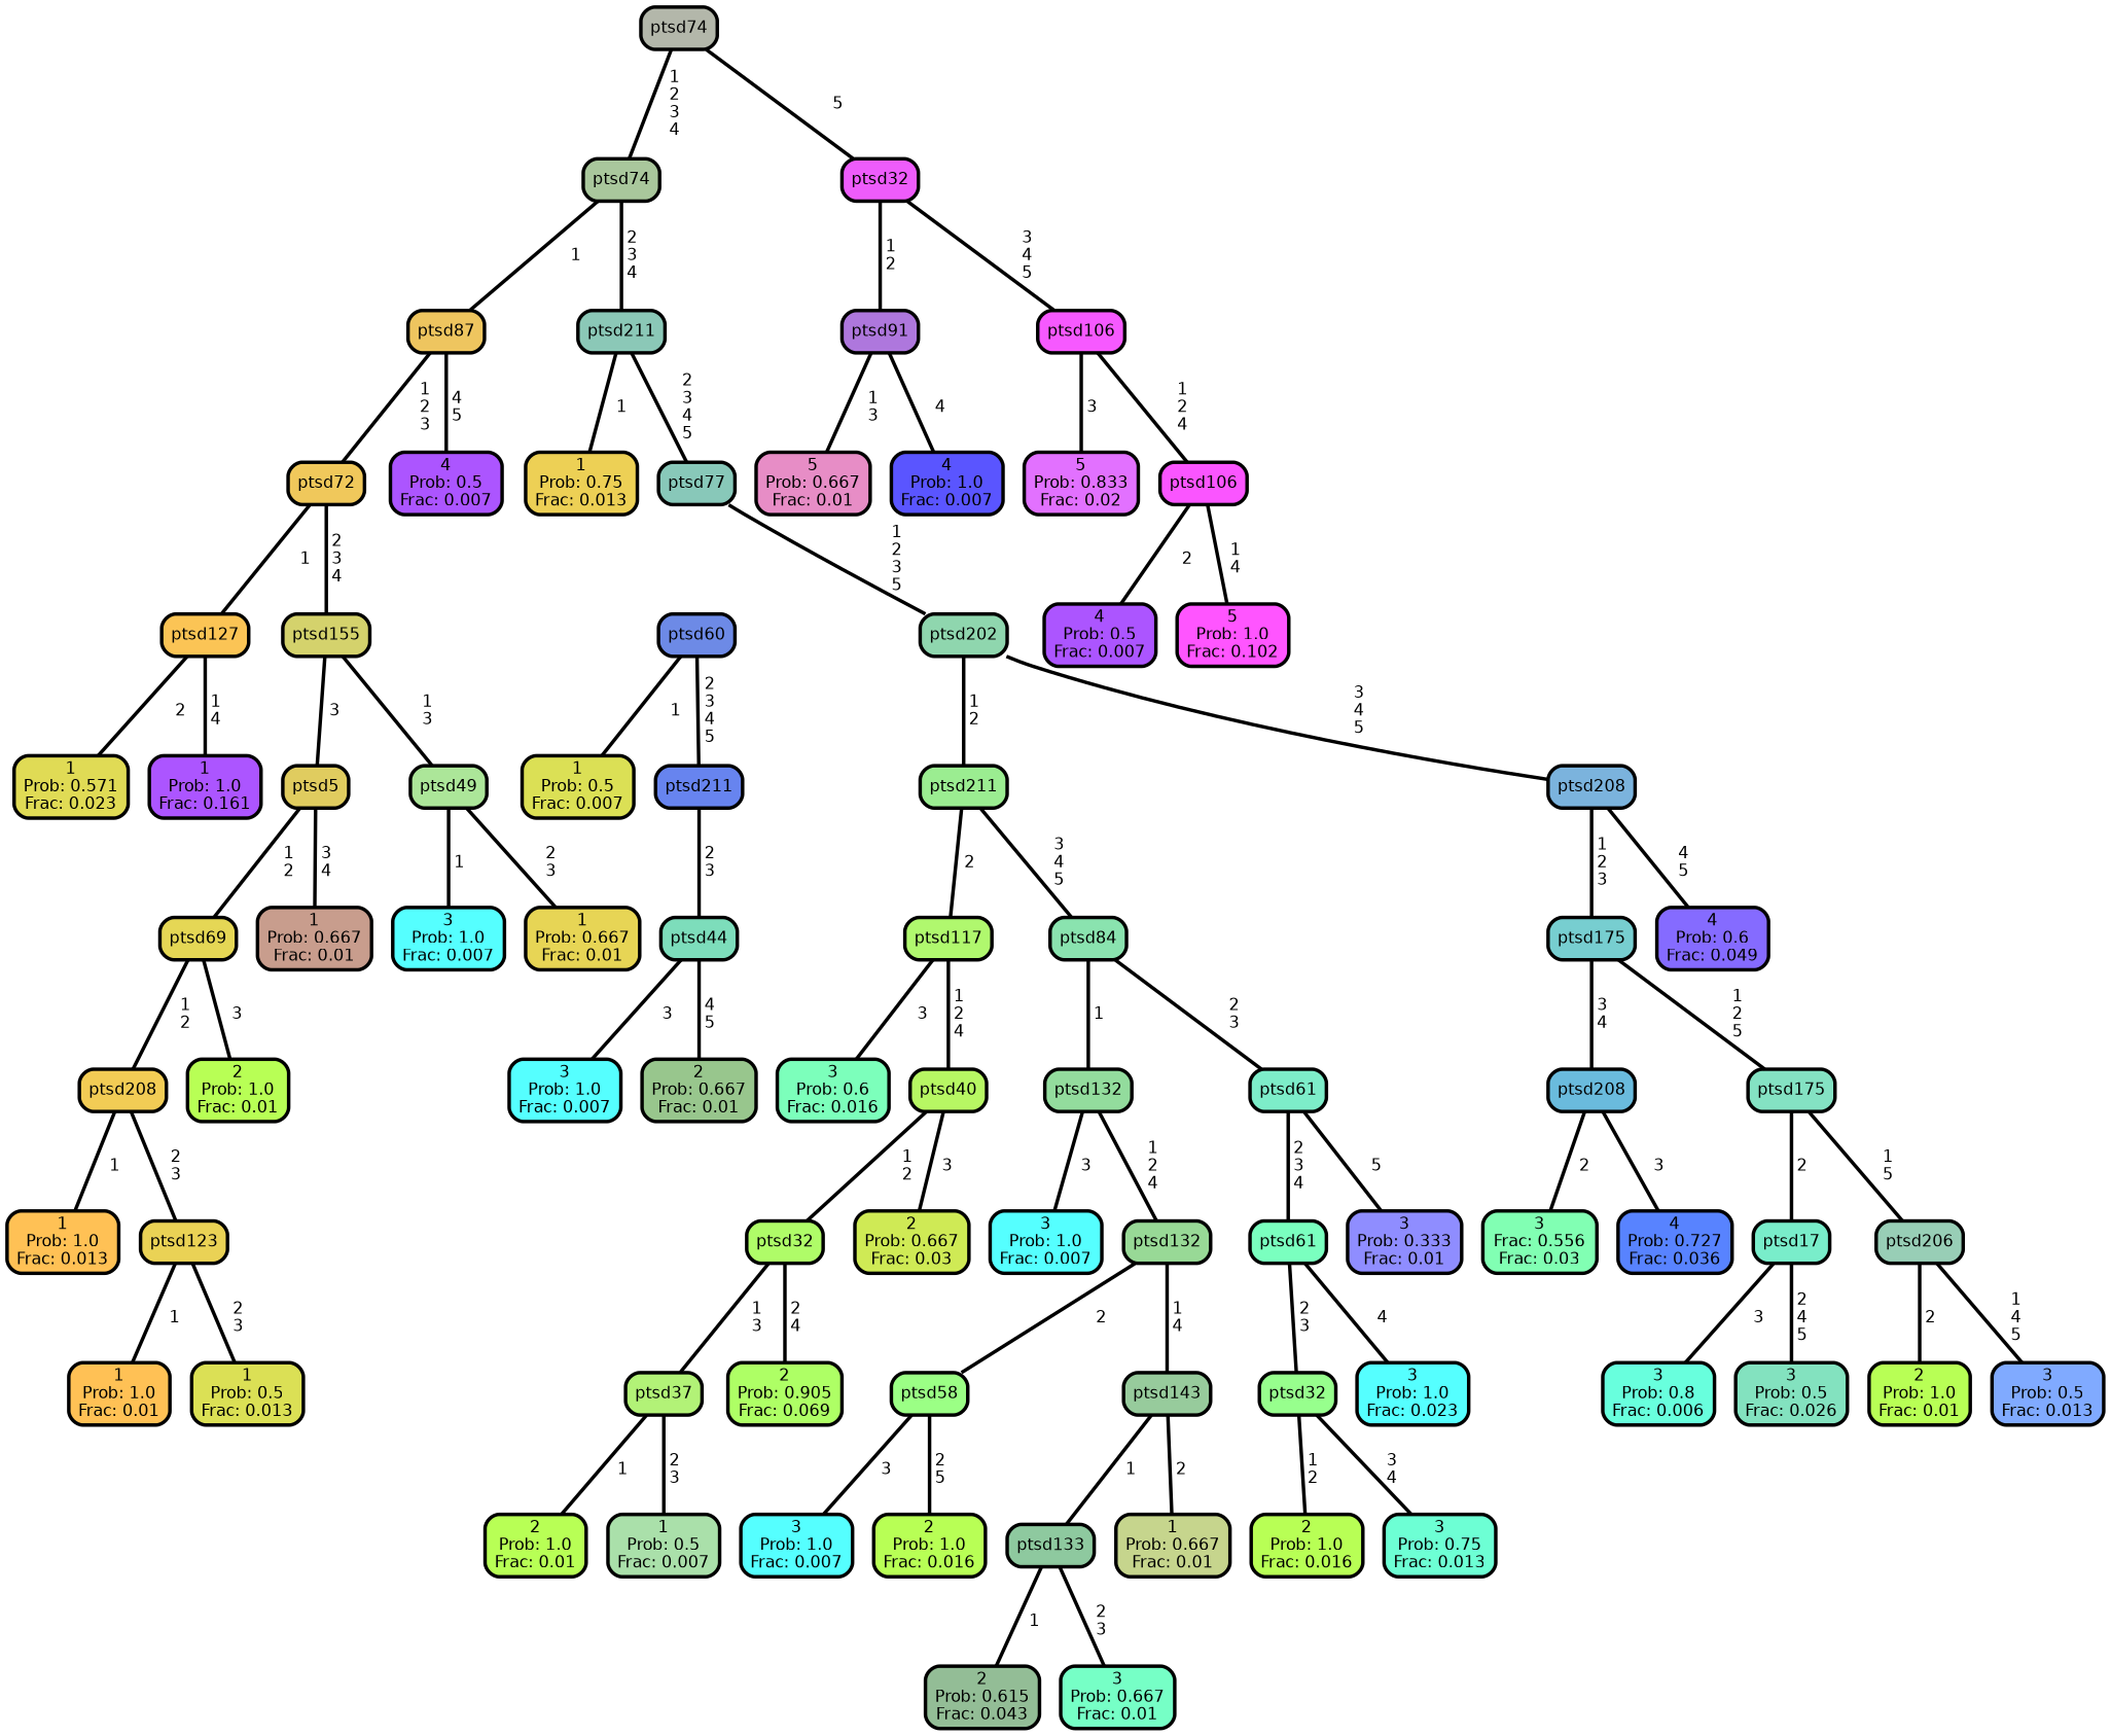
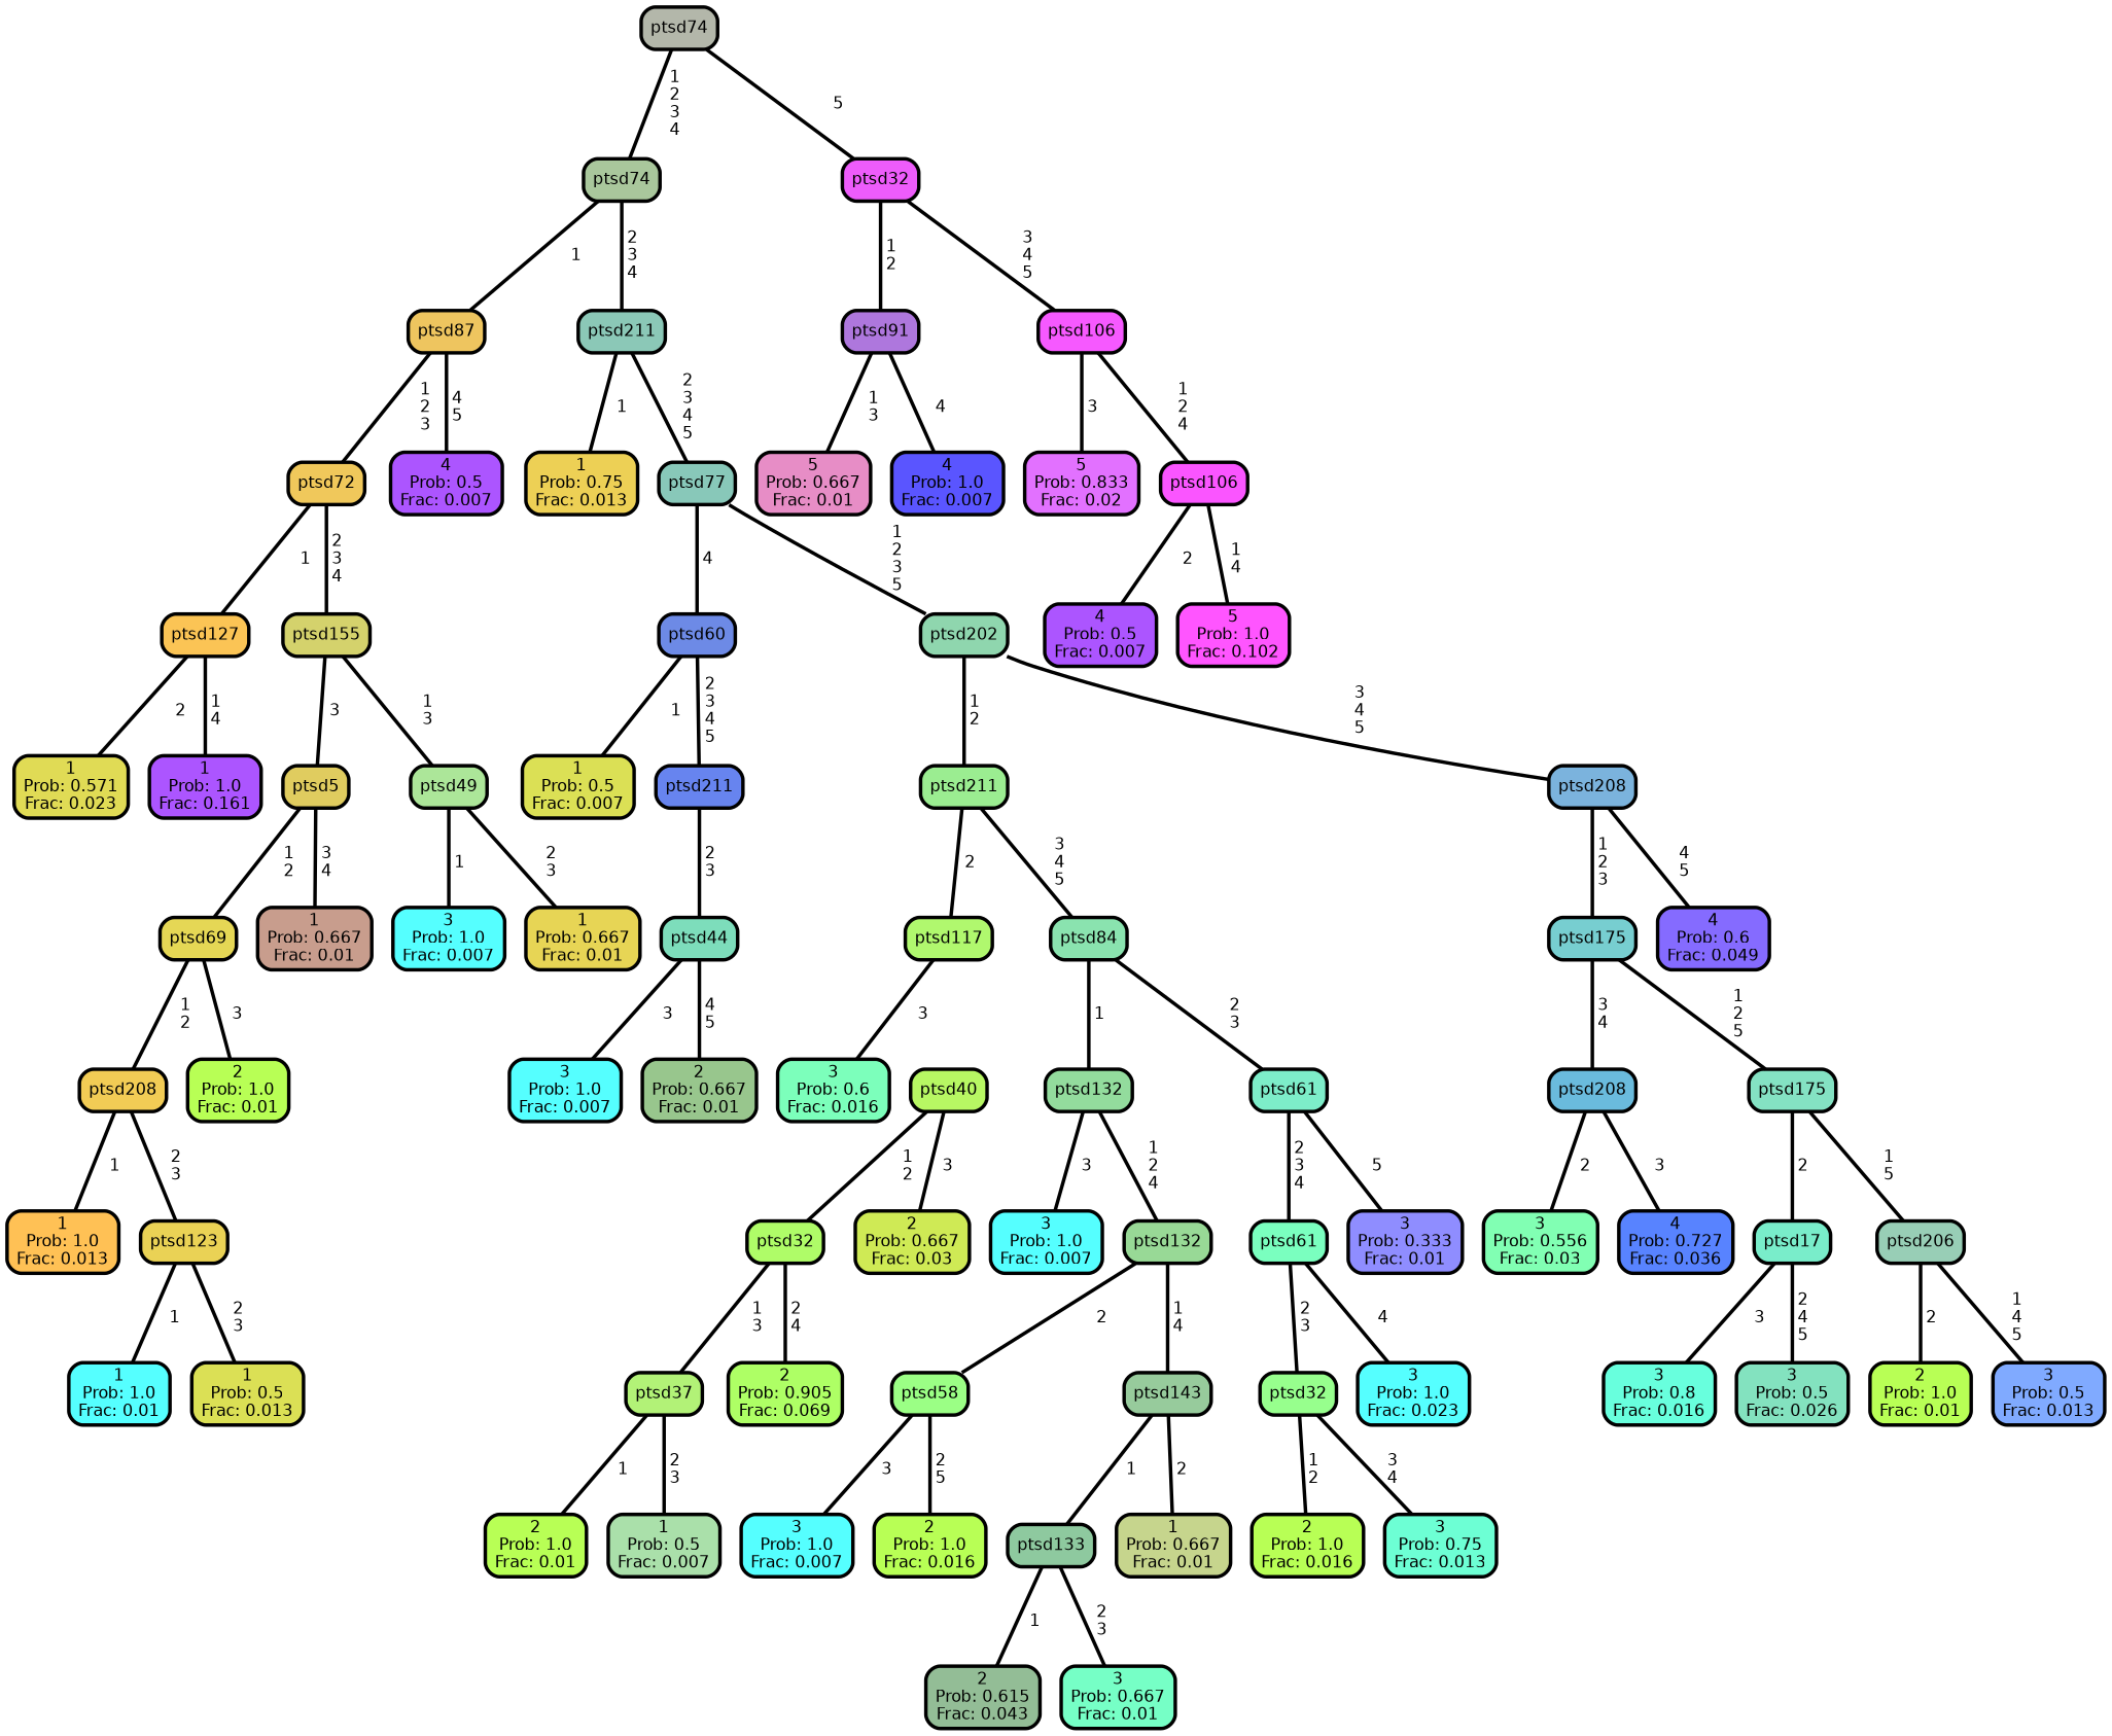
  graph {
    fontname="DejaVu Sans"
    ranksep="0 equally"
    splines=straight
    node [color=black fillcolor="#b8ff55" fontcolor=black fontname="DejaVu Sans" penwidth=3 shape=box style="filled, rounded"]
    edge [color=black fontname="DejaVu Sans" penwidth=3]
    n1 [fillcolor="#e0db55" label="1\nProb: 0.571\nFrac: 0.023"]
    n2 [fillcolor="#fbc455" label=ptsd127]
    n3 [fillcolor="#ac55ff" label="1\nProb: 1.0\nFrac: 0.161"]
    n4 [fillcolor="#f0c85b" label=ptsd72]
    n5 [fillcolor="#d4d26c" label=ptsd155]
    n6 [fillcolor="#e0cc5f" label=ptsd5]
    n7 [fillcolor="#ace699" label=ptsd49]
    n8 [fillcolor="#ffc155" label="1\nProb: 1.0\nFrac: 0.013"]
    n9 [fillcolor="#f2cc55" label=ptsd208]
    n10 [fillcolor="#ead255" label=ptsd123]
-   n11 [fillcolor="#ffc155" label="1\nProb: 1.0\nFrac: 0.01"]
+   n11 [fillcolor="#55ffff" label="1\nProb: 1.0\nFrac: 0.01"]
    n12 [fillcolor="#dbe055" label="1\nProb: 0.5\nFrac: 0.013"]
    n13 [fillcolor="#e5d755" label=ptsd69]
    n14 [label="2\nProb: 1.0\nFrac: 0.01"]
    n15 [fillcolor="#c89d8d" label="1\nProb: 0.667\nFrac: 0.01"]
    n16 [fillcolor="#55ffff" label="3\nProb: 1.0\nFrac: 0.007"]
    n17 [fillcolor="#e7d555" label="1\nProb: 0.667\nFrac: 0.01"]
    n18 [fillcolor="#eec55f" label=ptsd87]
    n19 [fillcolor="#ac55ff" label="4\nProb: 0.5\nFrac: 0.007"]
    n20 [fillcolor="#a9c79c" label=ptsd74]
    n21 [fillcolor="#8bc8b7" label=ptsd211]
    n22 [fillcolor="#edd055" label="1\nProb: 0.75\nFrac: 0.013"]
    n23 [fillcolor="#88c8b9" label=ptsd77]
    n24 [fillcolor="#6d8ae6" label=ptsd60]
    n25 [fillcolor="#8fd6ae" label=ptsd202]
    n26 [fillcolor="#dbe055" label="1\nProb: 0.5\nFrac: 0.007"]
    n27 [fillcolor="#6784ef" label=ptsd211]
    n28 [fillcolor="#7dddbb" label=ptsd44]
    n29 [fillcolor="#55ffff" label="3\nProb: 1.0\nFrac: 0.007"]
    n30 [fillcolor="#98c68d" label="2\nProb: 0.667\nFrac: 0.01"]
    n31 [fillcolor="#9bed91" label=ptsd211]
    n32 [fillcolor="#7bb3dd" label=ptsd208]
    n33 [fillcolor="#7cffbb" label="3\nProb: 0.6\nFrac: 0.016"]
    n34 [fillcolor="#b0f86e" label=ptsd117]
    n35 [fillcolor="#b7f763" label=ptsd40]
    n36 [fillcolor="#affc68" label=ptsd32]
    n37 [fillcolor="#cfea55" label="2\nProb: 0.667\nFrac: 0.03"]
    n38 [label="2\nProb: 1.0\nFrac: 0.01"]
    n39 [fillcolor="#b2f277" label=ptsd37]
    n40 [fillcolor="#aae0aa" label="1\nProb: 0.5\nFrac: 0.007"]
    n41 [fillcolor="#aeff65" label="2\nProb: 0.905\nFrac: 0.069"]
    n42 [fillcolor="#8ae3af" label=ptsd84]
    n43 [fillcolor="#93dc9d" label=ptsd132]
    n44 [fillcolor="#7dedc9" label=ptsd61]
    n45 [fillcolor="#55ffff" label="3\nProb: 1.0\nFrac: 0.007"]
    n46 [fillcolor="#98d996" label=ptsd132]
    n47 [fillcolor="#9bff85" label=ptsd58]
    n48 [fillcolor="#97cb9c" label=ptsd143]
    n49 [fillcolor="#55ffff" label="3\nProb: 1.0\nFrac: 0.007"]
    n50 [label="2\nProb: 1.0\nFrac: 0.016"]
    n51 [fillcolor="#8ec99f" label=ptsd133]
    n52 [fillcolor="#c6d58d" label="1\nProb: 0.667\nFrac: 0.01"]
    n53 [fillcolor="#93bd96" label="2\nProb: 0.615\nFrac: 0.043"]
    n54 [fillcolor="#76ffc6" label="3\nProb: 0.667\nFrac: 0.01"]
    n55 [fillcolor="#7affbf" label=ptsd61]
    n56 [fillcolor="#8f8dff" label="3\nProb: 0.333\nFrac: 0.01"]
    n57 [label="2\nProb: 1.0\nFrac: 0.016"]
    n58 [fillcolor="#97ff8d" label=ptsd32]
    n59 [fillcolor="#6dffd4" label="3\nProb: 0.75\nFrac: 0.013"]
    n60 [fillcolor="#55ffff" label="3\nProb: 1.0\nFrac: 0.023"]
    n61 [fillcolor="#77ced0" label=ptsd175]
    n62 [fillcolor="#856bff" label="4\nProb: 0.6\nFrac: 0.049"]
-   n63 [fillcolor="#81ffb3" label="3\nFrac: 0.556\nFrac: 0.03"]
+   n63 [fillcolor="#81ffb3" label="3\nProb: 0.556\nFrac: 0.03"]
    n64 [fillcolor="#6abbdd" label=ptsd208]
    n65 [fillcolor="#5883ff" label="4\nProb: 0.727\nFrac: 0.036"]
    n66 [fillcolor="#84e2c3" label=ptsd175]
    n67 [fillcolor="#79edca" label=ptsd17]
    n68 [fillcolor="#98ceb6" label=ptsd206]
-   n69 [fillcolor="#68ffdd" label="3\nProb: 0.8\nFrac: 0.006"]
+   n69 [fillcolor="#68ffdd" label="3\nProb: 0.8\nFrac: 0.016"]
    n70 [fillcolor="#83e2bf" label="3\nProb: 0.5\nFrac: 0.026"]
    n71 [label="2\nProb: 1.0\nFrac: 0.01"]
    n72 [fillcolor="#80aaff" label="3\nProb: 0.5\nFrac: 0.013"]
    n73 [fillcolor="#b3b7aa" label=ptsd74]
    n74 [fillcolor="#ee5cfb" label=ptsd32]
    n75 [fillcolor="#ae77dd" label=ptsd91]
    n76 [fillcolor="#f659ff" label=ptsd106]
    n77 [fillcolor="#e78dc6" label="5\nProb: 0.667\nFrac: 0.01"]
    n78 [fillcolor="#5a55ff" label="4\nProb: 1.0\nFrac: 0.007"]
    n79 [fillcolor="#e271ff" label="5\nProb: 0.833\nFrac: 0.02"]
    n80 [fillcolor="#fa55ff" label=ptsd106]
    n81 [fillcolor="#ac55ff" label="4\nProb: 0.5\nFrac: 0.007"]
    n82 [fillcolor="#ff55ff" label="5\nProb: 1.0\nFrac: 0.102"]
    subgraph sub_1 {
      rank=same
    }
    n2 -- n1 [label=" 2"]
    n2 -- n3 [label=" 1\n 4"]
    n4 -- n2 [label=" 1"]
    n4 -- n5 [label=" 2\n 3\n 4"]
    n5 -- n6 [label=" 3"]
    n5 -- n7 [label=" 1\n 3"]
    n6 -- n13 [label=" 1\n 2"]
    n6 -- n15 [label=" 3\n 4"]
    n7 -- n16 [label=" 1"]
    n7 -- n17 [label=" 2\n 3"]
    n9 -- n8 [label=" 1"]
    n9 -- n10 [label=" 2\n 3"]
    n10 -- n11 [label=" 1"]
    n10 -- n12 [label=" 2\n 3"]
    n13 -- n9 [label=" 1\n 2"]
    n13 -- n14 [label=" 3"]
    n18 -- n4 [label=" 1\n 2\n 3"]
    n18 -- n19 [label=" 4\n 5"]
    n20 -- n18 [label=" 1"]
    n20 -- n21 [label=" 2\n 3\n 4"]
    n21 -- n22 [label=" 1"]
    n21 -- n23 [label=" 2\n 3\n 4\n 5"]
+   n23 -- n24 [label=" 4"]
    n23 -- n25 [label=" 1\n 2\n 3\n 5"]
    n24 -- n26 [label=" 1"]
    n24 -- n27 [label=" 2\n 3\n 4\n 5"]
    n25 -- n31 [label=" 1\n 2"]
    n25 -- n32 [label=" 3\n 4\n 5"]
    n27 -- n28 [label=" 2\n 3"]
    n28 -- n29 [label=" 3"]
    n28 -- n30 [label=" 4\n 5"]
    n31 -- n34 [label=" 2"]
    n31 -- n42 [label=" 3\n 4\n 5"]
    n32 -- n61 [label=" 1\n 2\n 3"]
    n32 -- n62 [label=" 4\n 5"]
    n34 -- n33 [label=" 3"]
-   n34 -- n35 [label=" 1\n 2\n 4"]
    n35 -- n36 [label=" 1\n 2"]
    n35 -- n37 [label=" 3"]
    n36 -- n39 [label=" 1\n 3"]
    n36 -- n41 [label=" 2\n 4"]
    n39 -- n38 [label=" 1"]
    n39 -- n40 [label=" 2\n 3"]
    n42 -- n43 [label=" 1"]
    n42 -- n44 [label=" 2\n 3"]
    n43 -- n45 [label=" 3"]
    n43 -- n46 [label=" 1\n 2\n 4"]
    n44 -- n55 [label=" 2\n 3\n 4"]
    n44 -- n56 [label=" 5"]
    n46 -- n47 [label=" 2"]
    n46 -- n48 [label=" 1\n 4"]
    n47 -- n49 [label=" 3"]
    n47 -- n50 [label=" 2\n 5"]
    n48 -- n51 [label=" 1"]
    n48 -- n52 [label=" 2"]
    n51 -- n53 [label=" 1"]
    n51 -- n54 [label=" 2\n 3"]
    n55 -- n58 [label=" 2\n 3"]
    n55 -- n60 [label=" 4"]
    n58 -- n57 [label=" 1\n 2"]
    n58 -- n59 [label=" 3\n 4"]
    n61 -- n64 [label=" 3\n 4"]
    n61 -- n66 [label=" 1\n 2\n 5"]
    n64 -- n63 [label=" 2"]
    n64 -- n65 [label=" 3"]
    n66 -- n67 [label=" 2"]
    n66 -- n68 [label=" 1\n 5"]
    n67 -- n69 [label=" 3"]
    n67 -- n70 [label=" 2\n 4\n 5"]
    n68 -- n71 [label=" 2"]
    n68 -- n72 [label=" 1\n 4\n 5"]
    n73 -- n20 [label=" 1\n 2\n 3\n 4"]
    n73 -- n74 [label=" 5"]
    n74 -- n75 [label=" 1\n 2"]
    n74 -- n76 [label=" 3\n 4\n 5"]
    n75 -- n77 [label=" 1\n 3"]
    n75 -- n78 [label=" 4"]
    n76 -- n79 [label=" 3"]
    n76 -- n80 [label=" 1\n 2\n 4"]
    n80 -- n81 [label=" 2"]
    n80 -- n82 [label=" 1\n 4"]
  }
